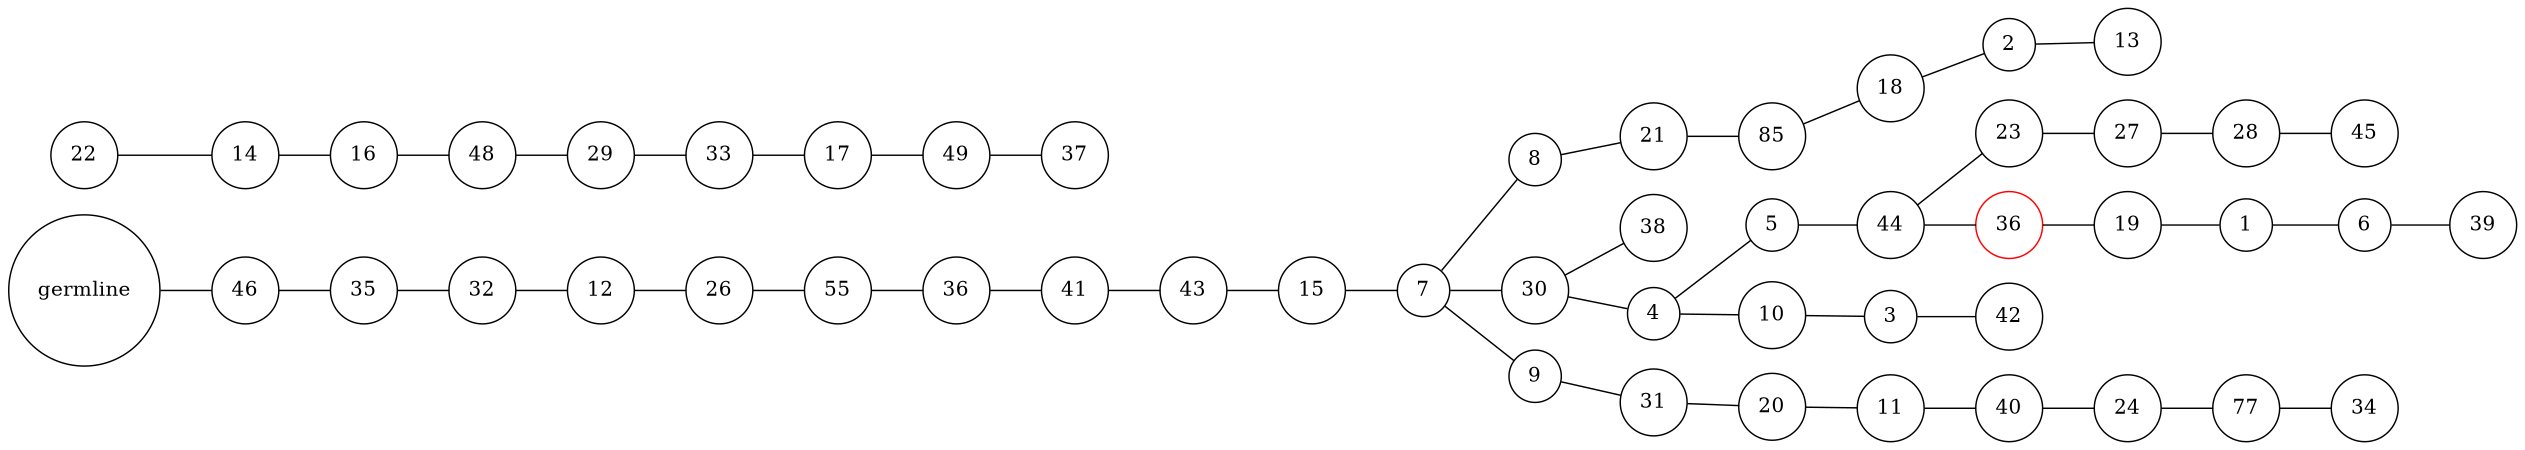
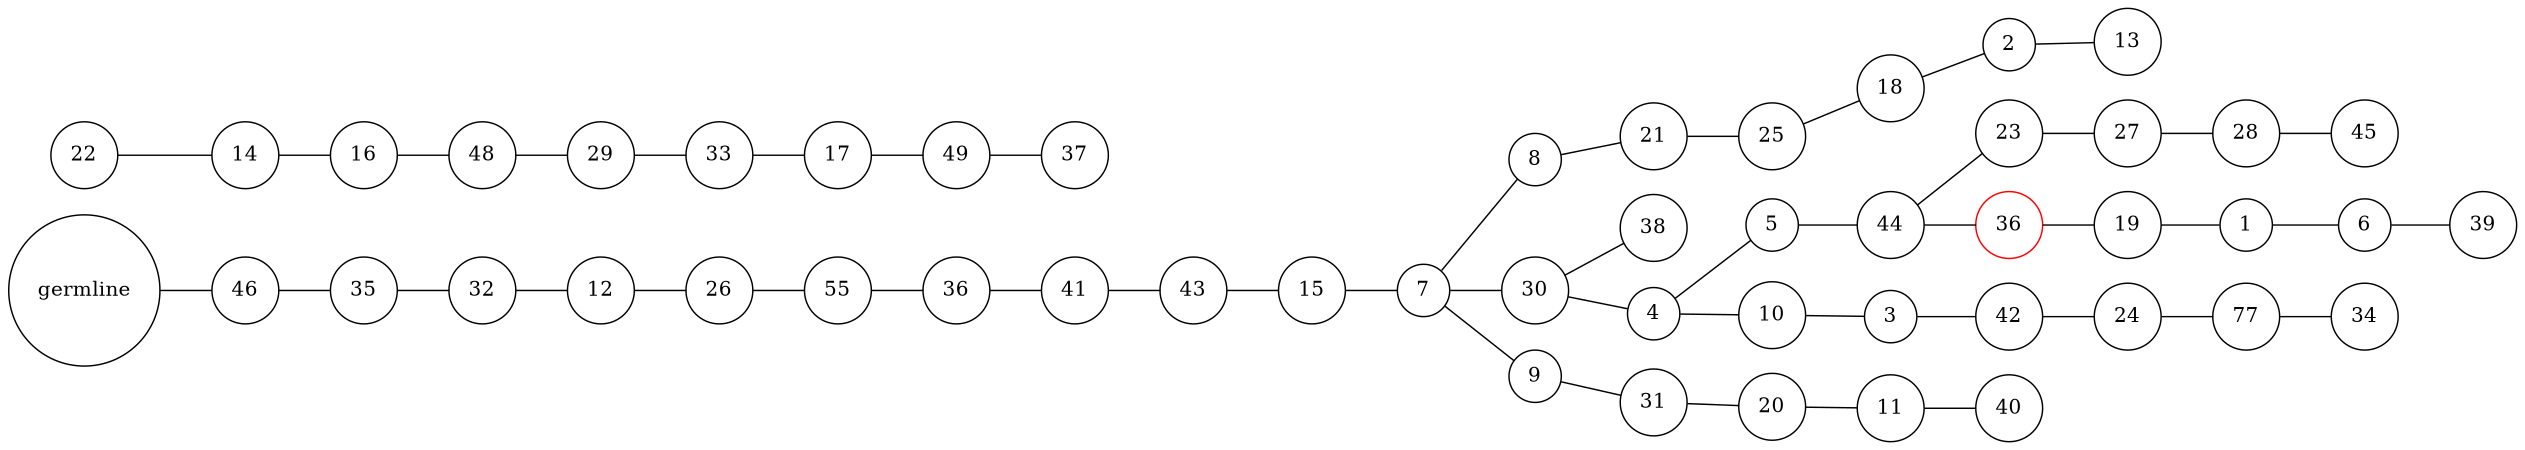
  graph {
    rankdir=LR
    splines=line
    node [shape=circle]
    n1 [label=germline]
    n2 [label=46]
    n3 [label=35]
    n4 [label=32]
    n5 [label=12]
    n6 [label=26]
    n7 [label=55]
    n8 [label=36]
    n9 [label=41]
    n10 [label=43]
    n11 [label=15]
    n12 [label=7]
    n13 [label=8]
    n14 [label=30]
    n15 [label=9]
    n16 [label=21]
    n17 [label=38]
    n18 [label=4]
    n19 [label=31]
-   n20 [label=85]
+   n20 [label=25]
    n21 [label=18]
    n22 [label=2]
    n23 [label=13]
    n24 [label=5]
    n25 [label=10]
    n26 [label=44]
    n27 [label=3]
    n28 [label=23]
    n29 [color=red label=36]
    n30 [label=27]
    n31 [label=19]
    n32 [label=28]
    n33 [label=45]
    n34 [label=1]
    n35 [label=6]
    n36 [label=39]
    n37 [label=42]
    n38 [label=22]
    n39 [label=14]
    n40 [label=16]
    n41 [label=48]
    n42 [label=29]
    n43 [label=33]
    n44 [label=17]
    n45 [label=49]
    n46 [label=37]
    n47 [label=20]
    n48 [label=11]
    n49 [label=40]
    n50 [label=24]
    n51 [label=77]
    n52 [label=34]
    n1 -- n2
    n2 -- n3
    n3 -- n4
    n4 -- n5
    n5 -- n6
    n6 -- n7
    n7 -- n8
    n8 -- n9
    n9 -- n10
    n10 -- n11
    n11 -- n12
    n12 -- n13
    n12 -- n14
    n12 -- n15
    n13 -- n16
    n14 -- n17
    n14 -- n18
    n15 -- n19
    n16 -- n20
    n18 -- n24
    n18 -- n25
    n19 -- n47
    n20 -- n21
    n21 -- n22
    n22 -- n23
    n24 -- n26
    n25 -- n27
    n26 -- n28
    n26 -- n29
    n27 -- n37
    n28 -- n30
    n29 -- n31
    n30 -- n32
    n31 -- n34
    n32 -- n33
    n34 -- n35
    n35 -- n36
    n38 -- n39
    n39 -- n40
    n40 -- n41
    n41 -- n42
    n42 -- n43
    n43 -- n44
    n44 -- n45
    n45 -- n46
    n47 -- n48
    n48 -- n49
-   n49 -- n50
+   n37 -- n50
    n50 -- n51
    n51 -- n52
  }
